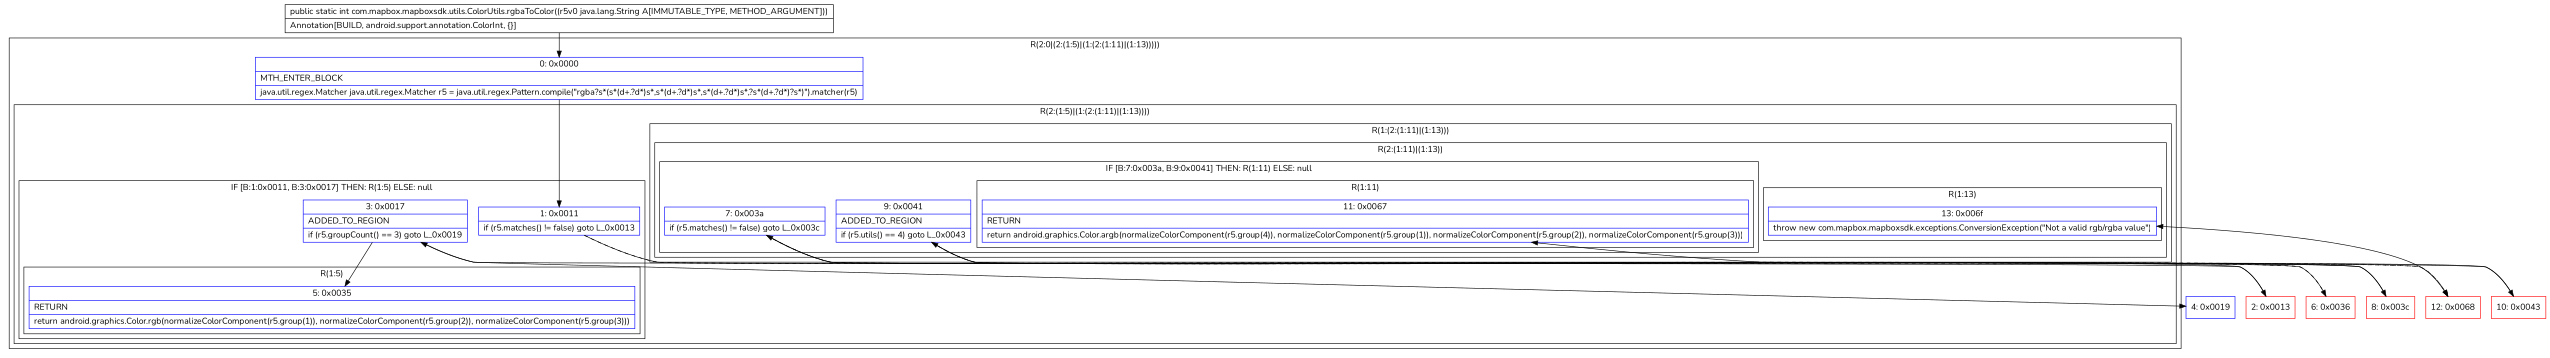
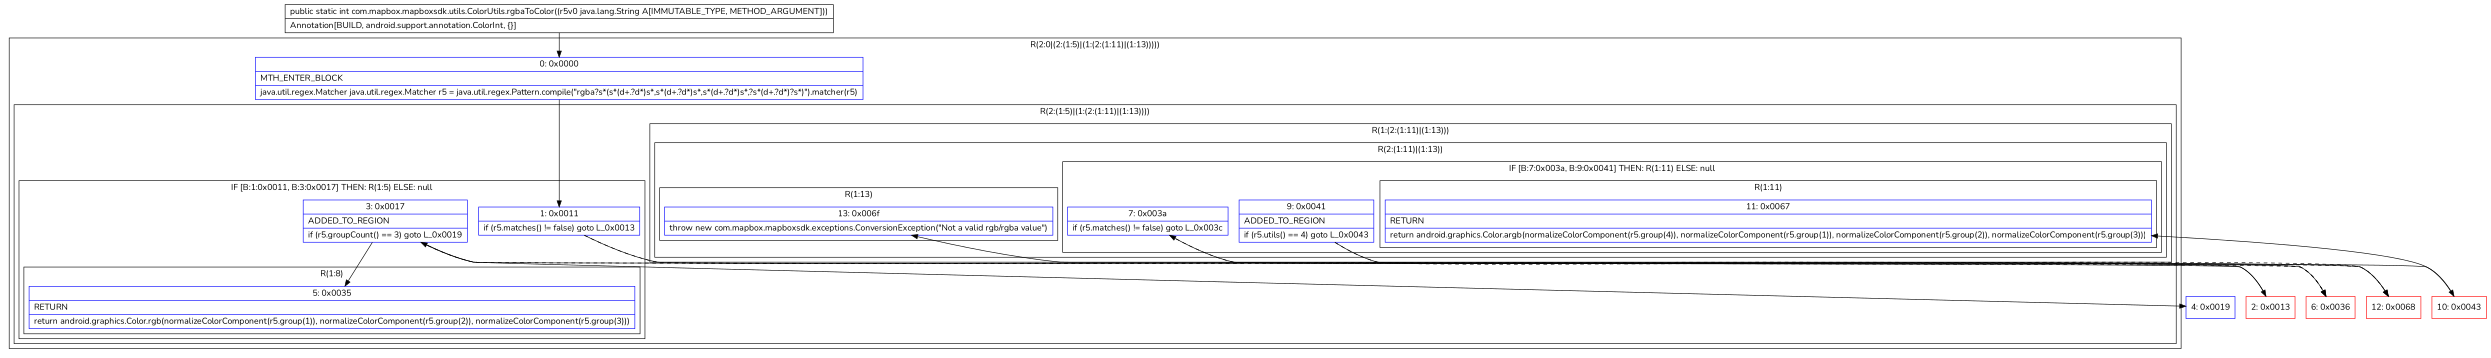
  digraph {
    fontname=Nunito
    node [color=blue fontname=Nunito shape=record]
    edge [fontname=Nunito]
    n1 [label="{5\:\ 0x0035|RETURN\l|return android.graphics.Color.rgb(normalizeColorComponent(r5.group(1)), normalizeColorComponent(r5.group(2)), normalizeColorComponent(r5.group(3)))\l}"]
    n2 [label="{1\:\ 0x0011|if (r5.matches() != false) goto L_0x0013\l}"]
    n3 [label="{3\:\ 0x0017|ADDED_TO_REGION\l|if (r5.groupCount() == 3) goto L_0x0019\l}"]
    n4 [label="{11\:\ 0x0067|RETURN\l|return android.graphics.Color.argb(normalizeColorComponent(r5.group(4)), normalizeColorComponent(r5.group(1)), normalizeColorComponent(r5.group(2)), normalizeColorComponent(r5.group(3)))\l}"]
    n5 [label="{7\:\ 0x003a|if (r5.matches() != false) goto L_0x003c\l}"]
    n6 [label="{9\:\ 0x0041|ADDED_TO_REGION\l|if (r5.utils() == 4) goto L_0x0043\l}"]
    n7 [label="{13\:\ 0x006f|throw new com.mapbox.mapboxsdk.exceptions.ConversionException(\"Not a valid rgb\/rgba value\")\l}"]
    n8 [label="{0\:\ 0x0000|MTH_ENTER_BLOCK\l|java.util.regex.Matcher java.util.regex.Matcher r5 = java.util.regex.Pattern.compile(\"rgba?s*(s*(d+.?d*)s*,s*(d+.?d*)s*,s*(d+.?d*)s*,?s*(d+.?d*)?s*)\").matcher(r5)\l}"]
    n9 [color=red label="{2\:\ 0x0013}"]
    n10 [color=red label="{6\:\ 0x0036}"]
    n11 [label="{4\:\ 0x0019}"]
-   n12 [color=red label="{8\:\ 0x003c}"]
    n13 [color=red label="{12\:\ 0x0068}"]
    n14 [color=red label="{10\:\ 0x0043}"]
    n15 [label="{public static int com.mapbox.mapboxsdk.utils.ColorUtils.rgbaToColor((r5v0 java.lang.String A[IMMUTABLE_TYPE, METHOD_ARGUMENT]))  | Annotation[BUILD, android.support.annotation.ColorInt, \{\}]\l}" color=""]
    subgraph cluster_1 {
      label="R(2:0|(2:(1:5)|(1:(2:(1:11)|(1:13)))))"
      n8
      subgraph cluster_2 {
        label="R(2:(1:5)|(1:(2:(1:11)|(1:13))))"
        subgraph cluster_3 {
          label="IF [B:1:0x0011, B:3:0x0017] THEN: R(1:5) ELSE: null"
          n2
          n3
          subgraph cluster_4 {
-           label="R(1:5)"
+           label="R(1:8)"
            n1
          }
        }
        subgraph cluster_5 {
          label="R(1:(2:(1:11)|(1:13)))"
          subgraph cluster_6 {
            label="R(2:(1:11)|(1:13))"
            subgraph cluster_7 {
              label="IF [B:7:0x003a, B:9:0x0041] THEN: R(1:11) ELSE: null"
              n5
              n6
              subgraph cluster_8 {
                label="R(1:11)"
                n4
              }
            }
            subgraph cluster_9 {
              label="R(1:13)"
              n7
            }
          }
        }
      }
    }
    n2 -> n9
    n2 -> n10 [style=dashed]
    n3 -> n1
+   n3 -> n10 [style=dashed]
    n3 -> n11
-   n5 -> n12
    n5 -> n13 [style=dashed]
    n6 -> n13 [style=dashed]
    n6 -> n14
    n8 -> n2
    n9 -> n3
    n10 -> n5
-   n12 -> n6
    n13 -> n7
    n14 -> n4
    n15 -> n8
  }
